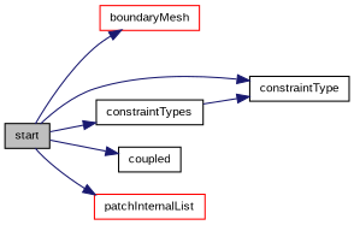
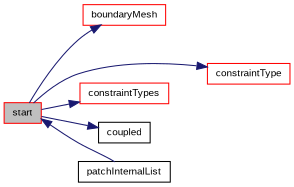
  digraph {
    fontname="Liberation Sans"
    rankdir=LR
    node [color=black fontname="Liberation Sans" fontsize=10 shape=record]
    edge [color=midnightblue fontname="Liberation Sans" fontsize=10 labelfontname=Helvetica labelfontsize=10 style=solid]
-   n1 [fillcolor=grey75 fontcolor=black height=0.2 label=start style=filled width=0.4]
+   n1 [color=red fillcolor=grey75 fontcolor=black height=0.2 label=start style=filled width=0.4]
    n2 [color=red height=0.2 label=boundaryMesh width=0.4]
-   n3 [height=0.2 label=constraintType width=0.4]
-   n4 [height=0.2 label=constraintTypes width=0.4]
+   n3 [color=red height=0.2 label=constraintType width=0.4]
+   n4 [color=red height=0.2 label=constraintTypes width=0.4]
    n5 [height=0.2 label=coupled width=0.4]
-   n6 [color=red height=0.2 label=patchInternalList width=0.4]
+   n6 [height=0.2 label=patchInternalList width=0.4]
    n1 -> n2
    n1 -> n3
    n1 -> n4
    n1 -> n5
-   n1 -> n6
-   n4 -> n3
+   n6 -> n1
  }
